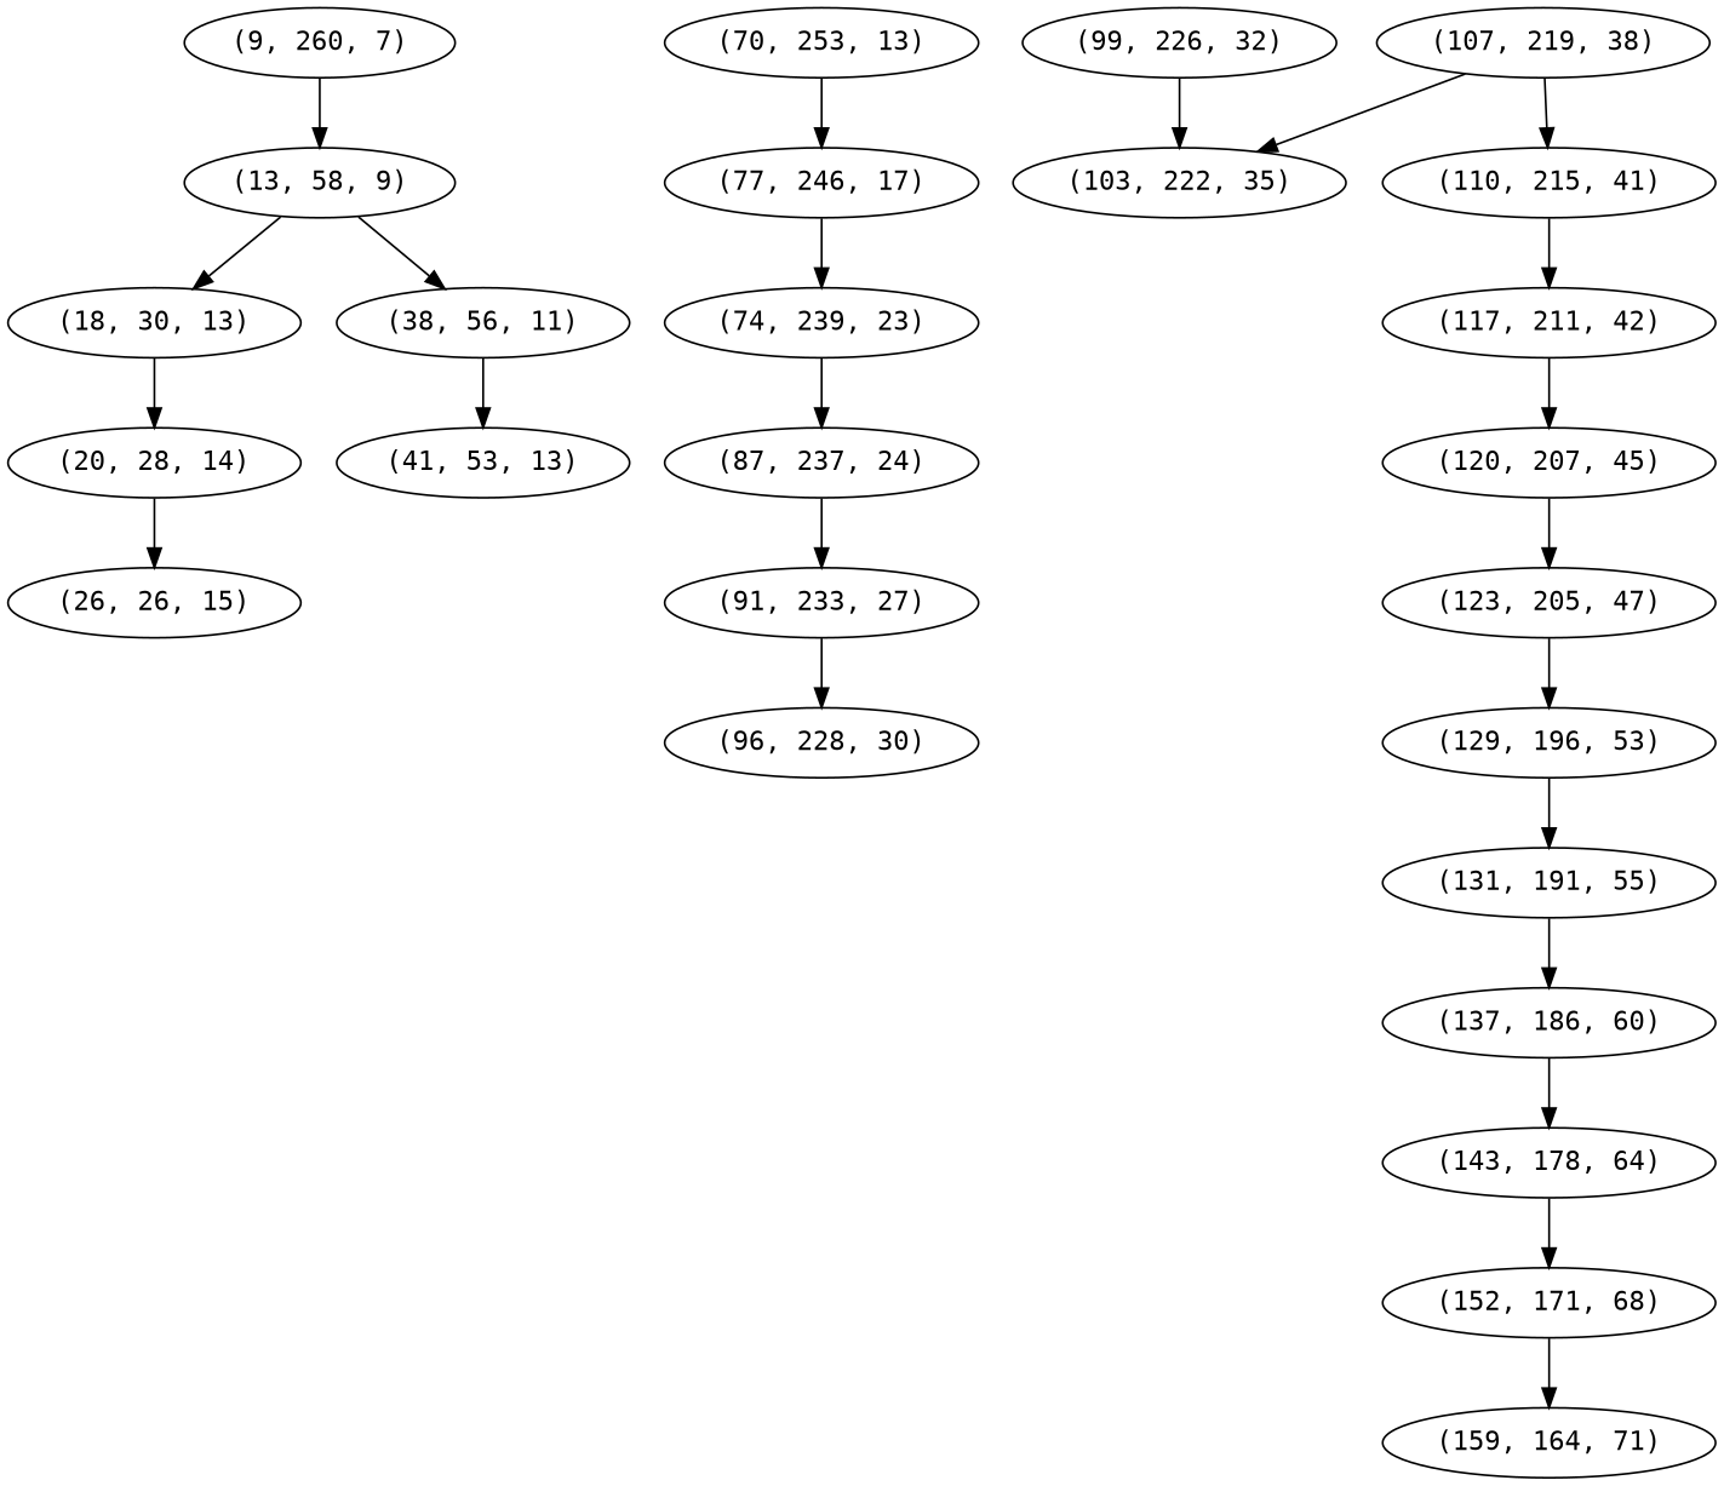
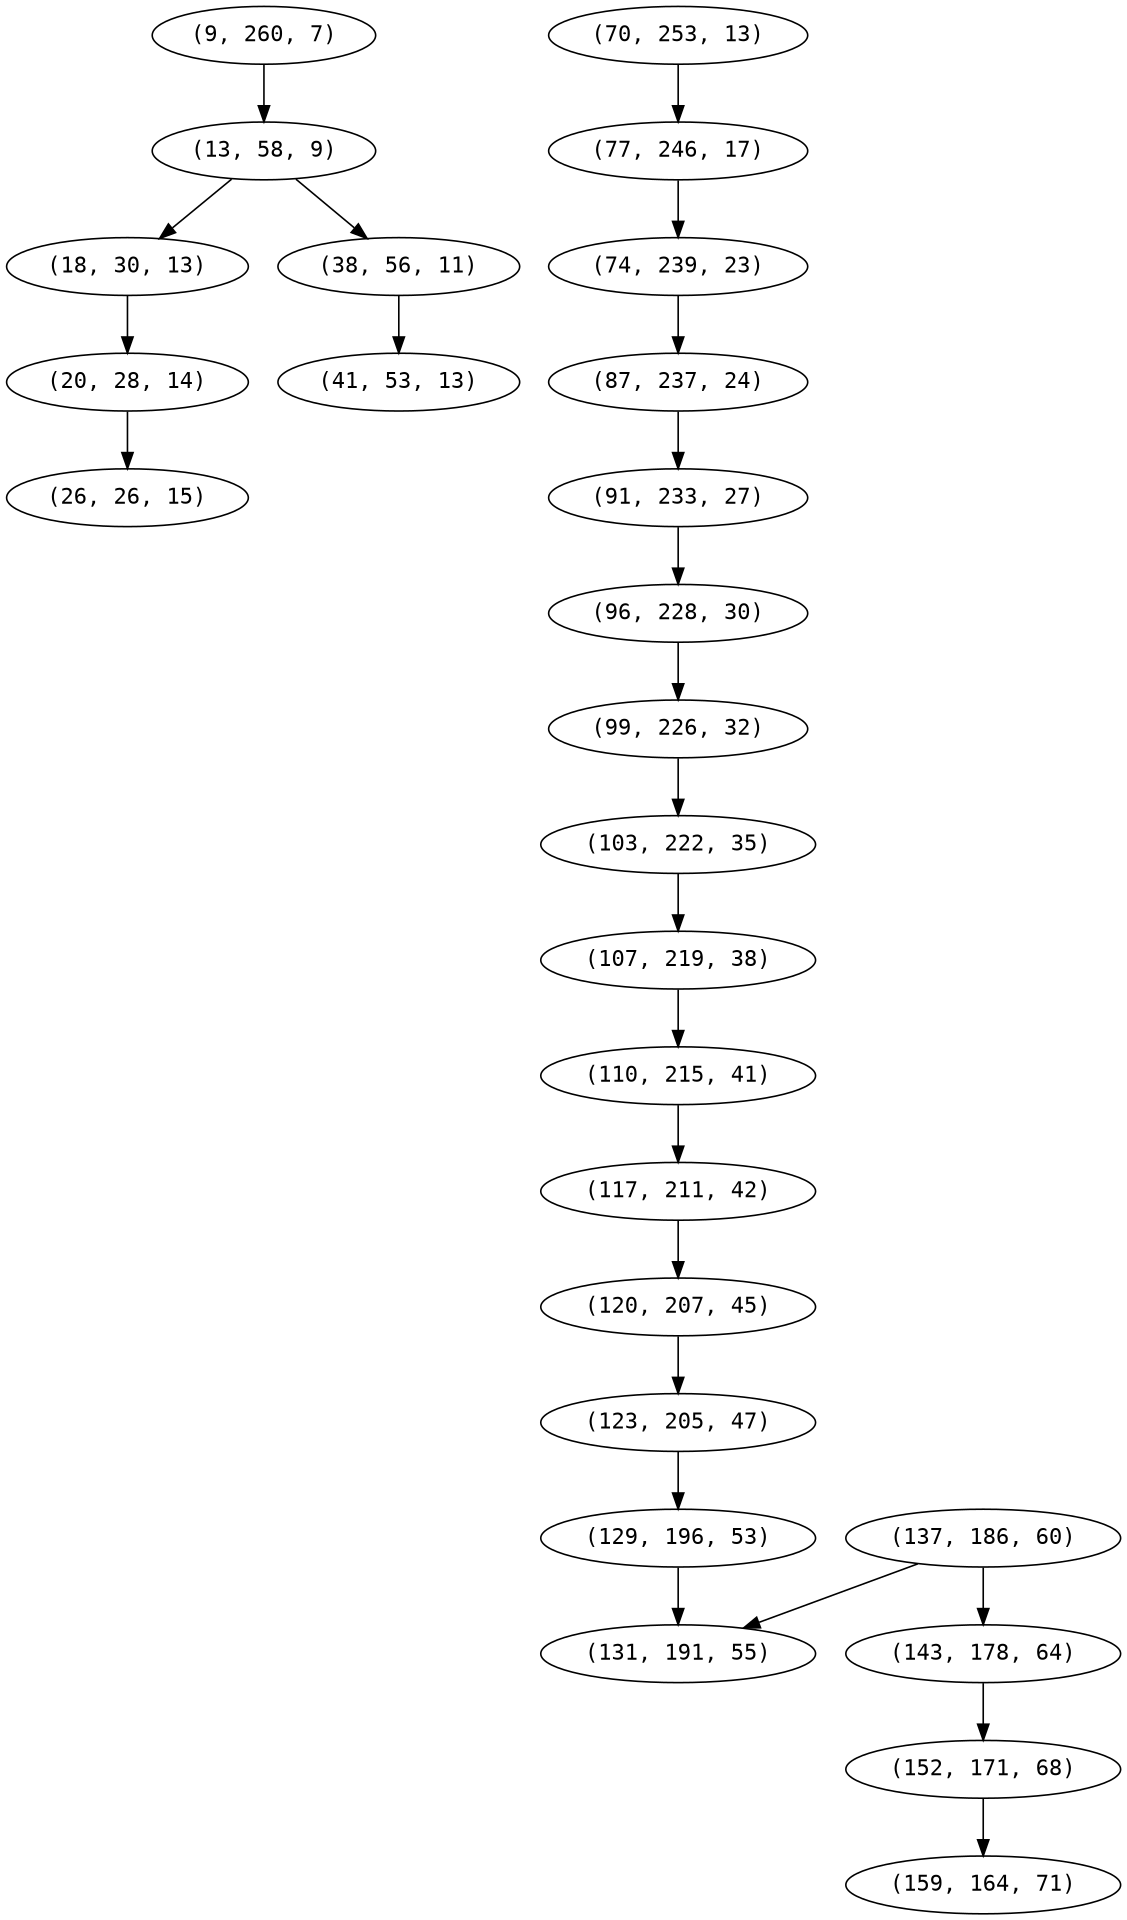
  digraph {
    fontname="DejaVu Sans Mono"
    node [fontname="DejaVu Sans Mono"]
    edge [fontname="DejaVu Sans Mono"]
    "(9, 260, 7)"
    "(13, 58, 9)"
    "(18, 30, 13)"
    "(38, 56, 11)"
    "(70, 253, 13)"
    "(77, 246, 17)"
    "(20, 28, 14)"
    "(41, 53, 13)"
    n9 [label="(26, 26, 15)"]
    n10 [label="(74, 239, 23)"]
    "(87, 237, 24)"
    "(91, 233, 27)"
    "(96, 228, 30)"
    "(99, 226, 32)"
    "(103, 222, 35)"
    "(107, 219, 38)"
    "(110, 215, 41)"
    "(117, 211, 42)"
    "(120, 207, 45)"
    "(123, 205, 47)"
    "(129, 196, 53)"
    "(131, 191, 55)"
    "(137, 186, 60)"
    "(143, 178, 64)"
    "(152, 171, 68)"
    "(159, 164, 71)"
    "(9, 260, 7)" -> "(13, 58, 9)"
    "(13, 58, 9)" -> "(18, 30, 13)"
    "(13, 58, 9)" -> "(38, 56, 11)"
    "(18, 30, 13)" -> "(20, 28, 14)"
    "(38, 56, 11)" -> "(41, 53, 13)"
    "(70, 253, 13)" -> "(77, 246, 17)"
    "(77, 246, 17)" -> n10
    "(20, 28, 14)" -> n9
    n10 -> "(87, 237, 24)"
    "(87, 237, 24)" -> "(91, 233, 27)"
    "(91, 233, 27)" -> "(96, 228, 30)"
+   "(96, 228, 30)" -> "(99, 226, 32)"
    "(99, 226, 32)" -> "(103, 222, 35)"
-   "(107, 219, 38)" -> "(103, 222, 35)"
+   "(103, 222, 35)" -> "(107, 219, 38)"
    "(107, 219, 38)" -> "(110, 215, 41)"
    "(110, 215, 41)" -> "(117, 211, 42)"
    "(117, 211, 42)" -> "(120, 207, 45)"
    "(120, 207, 45)" -> "(123, 205, 47)"
    "(123, 205, 47)" -> "(129, 196, 53)"
    "(129, 196, 53)" -> "(131, 191, 55)"
-   "(131, 191, 55)" -> "(137, 186, 60)"
+   "(137, 186, 60)" -> "(131, 191, 55)"
    "(137, 186, 60)" -> "(143, 178, 64)"
    "(143, 178, 64)" -> "(152, 171, 68)"
    "(152, 171, 68)" -> "(159, 164, 71)"
  }
